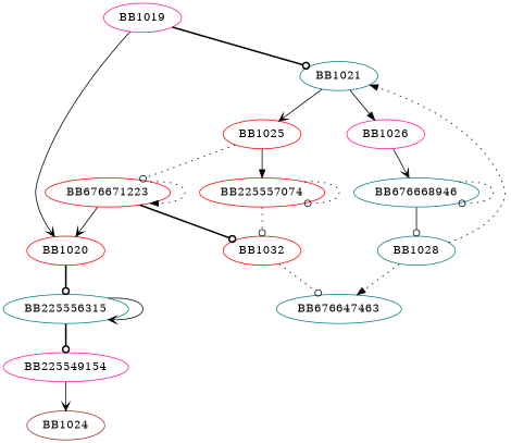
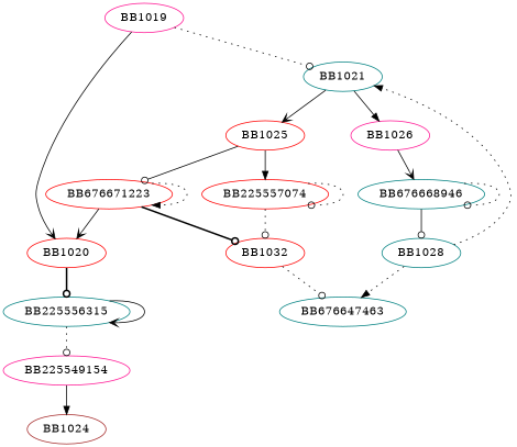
  digraph {
    node [color=red]
    edge [arrowhead=odot style=solid]
    BB1019 [color=deeppink]
    BB1020
    BB1021 [color=teal]
    BB225556315 [color=teal]
    BB1025
    BB1026 [color=deeppink]
    BB225549154 [color=deeppink]
    BB225557074
    BB676671223
    BB676668946 [color=teal]
    BB1024 [color=brown]
    BB1032
    BB1028 [color=teal]
    BB676647463 [color=teal]
    BB1019 -> BB1020 [arrowhead=vee]
-   BB1019 -> BB1021 [style=bold]
+   BB1019 -> BB1021 [style=dotted]
    BB1020 -> BB225556315 [style=bold]
    BB1021 -> BB1025 [arrowhead=vee]
    BB1021 -> BB1026 [arrowhead=normal]
    BB225556315 -> BB225556315 [arrowhead=vee]
-   BB225556315 -> BB225549154 [style=bold]
+   BB225556315 -> BB225549154 [style=dotted]
    BB1025 -> BB225557074 [arrowhead=normal]
-   BB1025 -> BB676671223 [style=dotted]
+   BB1025 -> BB676671223
    BB1026 -> BB676668946 [arrowhead=vee]
-   BB225549154 -> BB1024 [arrowhead=vee]
+   BB225549154 -> BB1024 [arrowhead=normal]
    BB225557074 -> BB225557074 [style=dotted]
    BB225557074 -> BB1032 [style=dotted]
    BB676671223 -> BB1020 [arrowhead=vee]
    BB676671223 -> BB676671223 [arrowhead=normal style=dotted]
    BB676671223 -> BB1032 [style=bold]
    BB676668946 -> BB676668946 [style=dotted]
    BB676668946 -> BB1028
    BB1032 -> BB676647463 [style=dotted]
    BB1028 -> BB1021 [arrowhead=normal style=dotted]
    BB1028 -> BB676647463 [arrowhead=normal style=dotted]
  }
